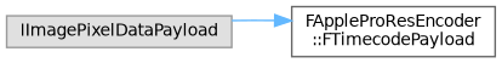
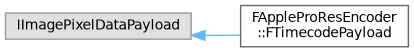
  digraph {
    rankdir=LR
    node [fontname=Helvetica fontsize=10 shape=box style=filled]
    n1 [color=grey60 fillcolor="#E0E0E0" height=0.2 label=IImagePixelDataPayload width=0.4]
    n2 [color=grey40 fillcolor=white height=0.2 label="FAppleProResEncoder\l::FTimecodePayload" width=0.4]
-   n2 -> n1 [color=steelblue1 dir=back fontname=Helvetica fontsize=10 labelfontname=Helvetica labelfontsize=10 style=solid]
+   n1 -> n2 [color=steelblue1 dir=back fontname=Helvetica fontsize=10 labelfontname=Helvetica labelfontsize=10 style=solid]
  }
